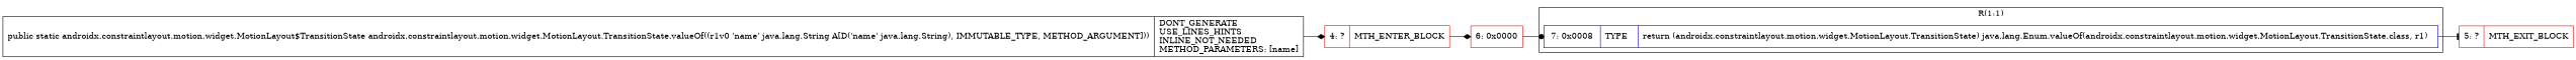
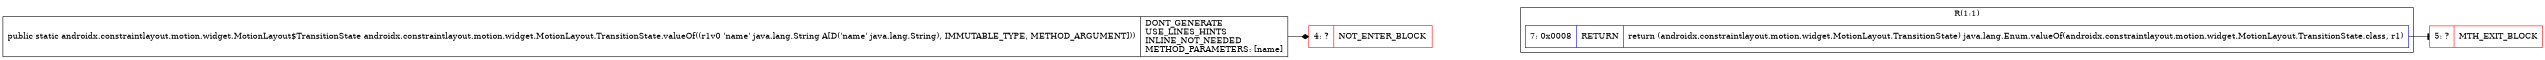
  digraph {
    rankdir=LR
    node [color=red shape=record]
    edge [arrowhead=diamond]
-   n1 [color=blue label="{7\:\ 0x0008|TYPE\l|return (androidx.constraintlayout.motion.widget.MotionLayout.TransitionState) java.lang.Enum.valueOf(androidx.constraintlayout.motion.widget.MotionLayout.TransitionState.class, r1)\l}"]
+   n1 [color=blue label="{7\:\ 0x0008|RETURN\l|return (androidx.constraintlayout.motion.widget.MotionLayout.TransitionState) java.lang.Enum.valueOf(androidx.constraintlayout.motion.widget.MotionLayout.TransitionState.class, r1)\l}"]
    n2 [label="{5\:\ ?|MTH_EXIT_BLOCK\l}"]
-   n3 [label="{4\:\ ?|MTH_ENTER_BLOCK\l}"]
-   n4 [label="{6\:\ 0x0000}"]
+   n3 [label="{4\:\ ?|NOT_ENTER_BLOCK\l}"]
    n5 [label="{public static androidx.constraintlayout.motion.widget.MotionLayout$TransitionState androidx.constraintlayout.motion.widget.MotionLayout.TransitionState.valueOf((r1v0 'name' java.lang.String A[D('name' java.lang.String), IMMUTABLE_TYPE, METHOD_ARGUMENT]))  | DONT_GENERATE\lUSE_LINES_HINTS\lINLINE_NOT_NEEDED\lMETHOD_PARAMETERS: [name]\l}" color=""]
    subgraph cluster_1 {
      label="R(1:1)"
      n1
    }
    n1 -> n2 [arrowhead=tee]
-   n3 -> n4
-   n4 -> n1 [arrowhead=dot]
    n5 -> n3
  }
